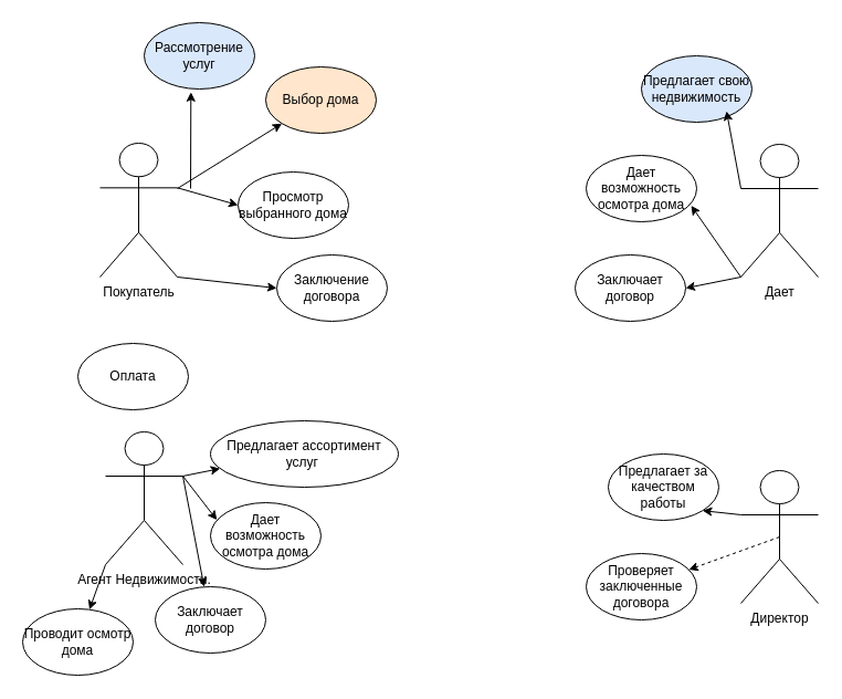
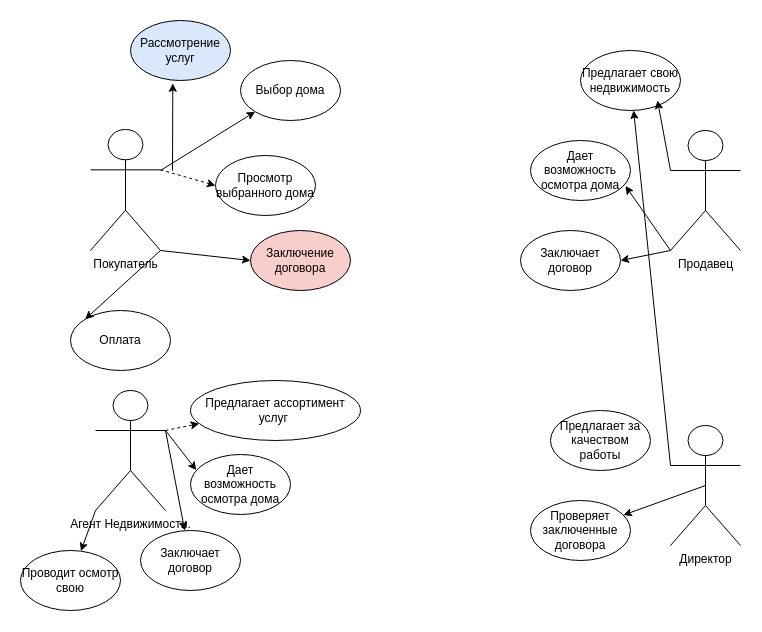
  <mxCell id="0" value="" />
  <mxCell id="1" parent="0" />
  <mxCell id="2" value="Агент Недвижимости.&lt;br&gt;" style="shape=umlActor;verticalLabelPosition=bottom;verticalAlign=top;html=1;outlineConnect=0;" vertex="1" parent="1"><mxGeometry x="95" y="390" width="70" height="120" as="geometry" /></mxCell>
  <mxCell id="3" value="Покупатель" style="shape=umlActor;verticalLabelPosition=bottom;verticalAlign=top;html=1;outlineConnect=0;" vertex="1" parent="1"><mxGeometry x="90" y="129" width="70" height="121" as="geometry" /></mxCell>
  <mxCell id="4" value="Директор" style="shape=umlActor;verticalLabelPosition=bottom;verticalAlign=top;html=1;outlineConnect=0;" vertex="1" parent="1"><mxGeometry x="670" y="425" width="70" height="120" as="geometry" /></mxCell>
- <mxCell id="5" value="Дает&lt;br&gt;" style="shape=umlActor;verticalLabelPosition=bottom;verticalAlign=top;html=1;outlineConnect=0;" vertex="1" parent="1"><mxGeometry x="670" y="130" width="70" height="120" as="geometry" /></mxCell>
- <mxCell id="6" value="Выбор дома" style="ellipse;whiteSpace=wrap;html=1;fillColor=#ffe6cc;" vertex="1" parent="1"><mxGeometry x="240" y="60" width="100" height="60" as="geometry" /></mxCell>
+ <mxCell id="5" value="Продавец&lt;br&gt;" style="shape=umlActor;verticalLabelPosition=bottom;verticalAlign=top;html=1;outlineConnect=0;" vertex="1" parent="1"><mxGeometry x="670" y="130" width="70" height="120" as="geometry" /></mxCell>
+ <mxCell id="6" value="Выбор дома" style="ellipse;whiteSpace=wrap;html=1;" vertex="1" parent="1"><mxGeometry x="240" y="60" width="100" height="60" as="geometry" /></mxCell>
  <mxCell id="7" value="Просмотр выбранного дома" style="ellipse;whiteSpace=wrap;html=1;" vertex="1" parent="1"><mxGeometry x="215" y="155" width="100" height="60" as="geometry" /></mxCell>
- <mxCell id="8" value="Заключение договора" style="ellipse;whiteSpace=wrap;html=1;" vertex="1" parent="1"><mxGeometry x="250" y="230" width="100" height="60" as="geometry" /></mxCell>
+ <mxCell id="8" value="Заключение договора" style="ellipse;whiteSpace=wrap;html=1;fillColor=#f8cecc;" vertex="1" parent="1"><mxGeometry x="250" y="230" width="100" height="60" as="geometry" /></mxCell>
  <mxCell id="9" value="Оплата" style="ellipse;whiteSpace=wrap;html=1;" vertex="1" parent="1"><mxGeometry x="70" y="310" width="100" height="60" as="geometry" /></mxCell>
  <mxCell id="10" value="Рассмотрение услуг" style="ellipse;whiteSpace=wrap;html=1;fillColor=#dae8fc;" vertex="1" parent="1"><mxGeometry x="130" y="20" width="100" height="60" as="geometry" /></mxCell>
  <mxCell id="11" value="Заключает договор" style="ellipse;whiteSpace=wrap;html=1;" vertex="1" parent="1"><mxGeometry x="520" y="230" width="100" height="60" as="geometry" /></mxCell>
  <mxCell id="12" value="Дает возможность осмотра дома" style="ellipse;whiteSpace=wrap;html=1;" vertex="1" parent="1"><mxGeometry x="530" y="140" width="100" height="60" as="geometry" /></mxCell>
- <mxCell id="13" value="Предлагает свою недвижимость" style="ellipse;whiteSpace=wrap;html=1;fillColor=#dae8fc;" vertex="1" parent="1"><mxGeometry x="580" y="50" width="100" height="60" as="geometry" /></mxCell>
+ <mxCell id="13" value="Предлагает свою недвижимость" style="ellipse;whiteSpace=wrap;html=1;" vertex="1" parent="1"><mxGeometry x="580" y="50" width="100" height="60" as="geometry" /></mxCell>
  <mxCell id="14" value="Предлагает ассортимент услуг&amp;nbsp;" style="ellipse;whiteSpace=wrap;html=1;" vertex="1" parent="1"><mxGeometry x="190" y="380" width="170" height="60" as="geometry" /></mxCell>
  <mxCell id="15" value="Заключает договор" style="ellipse;whiteSpace=wrap;html=1;" vertex="1" parent="1"><mxGeometry x="140" y="530" width="100" height="60" as="geometry" /></mxCell>
  <mxCell id="16" value="Дает возможность осмотра дома" style="ellipse;whiteSpace=wrap;html=1;" vertex="1" parent="1"><mxGeometry x="190" y="454" width="100" height="60" as="geometry" /></mxCell>
- <mxCell id="17" value="Проводит осмотр дома" style="ellipse;whiteSpace=wrap;html=1;" vertex="1" parent="1"><mxGeometry x="20" y="550" width="100" height="60" as="geometry" /></mxCell>
+ <mxCell id="17" value="Проводит осмотр свою" style="ellipse;whiteSpace=wrap;html=1;" vertex="1" parent="1"><mxGeometry x="20" y="550" width="100" height="60" as="geometry" /></mxCell>
  <mxCell id="18" value="Проверяет заключенные договора" style="ellipse;whiteSpace=wrap;html=1;" vertex="1" parent="1"><mxGeometry x="530" y="500" width="100" height="60" as="geometry" /></mxCell>
  <mxCell id="19" value="Предлагает за качеством работы" style="ellipse;whiteSpace=wrap;html=1;" vertex="1" parent="1"><mxGeometry x="550" y="410" width="100" height="60" as="geometry" /></mxCell>
+ <mxCell id="20" value="" style="endArrow=classic;html=1;exitX=1;exitY=1;exitDx=0;exitDy=0;exitPerimeter=0;entryX=0;entryY=0;entryDx=0;entryDy=0;" edge="1" parent="1" source="3" target="9"><mxGeometry width="50" height="50" relative="1" as="geometry"><mxPoint x="450" y="270" as="sourcePoint" /><mxPoint x="500" y="220" as="targetPoint" /></mxGeometry></mxCell>
  <mxCell id="21" value="" style="endArrow=classic;html=1;exitX=1;exitY=1;exitDx=0;exitDy=0;exitPerimeter=0;" edge="1" parent="1" source="3"><mxGeometry width="50" height="50" relative="1" as="geometry"><mxPoint x="450" y="270" as="sourcePoint" /><mxPoint x="250" y="260" as="targetPoint" /></mxGeometry></mxCell>
- <mxCell id="22" value="" style="endArrow=classic;html=1;entryX=0;entryY=0.5;entryDx=0;entryDy=0;exitX=1;exitY=0.333;exitDx=0;exitDy=0;exitPerimeter=0;" edge="1" parent="1" source="3" target="7"><mxGeometry width="50" height="50" relative="1" as="geometry"><mxPoint x="450" y="270" as="sourcePoint" /><mxPoint x="500" y="220" as="targetPoint" /></mxGeometry></mxCell>
+ <mxCell id="22" value="" style="endArrow=classic;html=1;entryX=0;entryY=0.5;entryDx=0;entryDy=0;exitX=1;exitY=0.333;exitDx=0;exitDy=0;exitPerimeter=0;dashed=1;" edge="1" parent="1" source="3" target="7"><mxGeometry width="50" height="50" relative="1" as="geometry"><mxPoint x="450" y="270" as="sourcePoint" /><mxPoint x="500" y="220" as="targetPoint" /></mxGeometry></mxCell>
  <mxCell id="23" value="" style="endArrow=classic;html=1;entryX=0;entryY=1;entryDx=0;entryDy=0;" edge="1" parent="1" target="6"><mxGeometry width="50" height="50" relative="1" as="geometry"><mxPoint x="160" y="170" as="sourcePoint" /><mxPoint x="500" y="220" as="targetPoint" /></mxGeometry></mxCell>
  <mxCell id="24" value="" style="endArrow=classic;html=1;entryX=0.423;entryY=1.047;entryDx=0;entryDy=0;entryPerimeter=0;" edge="1" parent="1" target="10"><mxGeometry width="50" height="50" relative="1" as="geometry"><mxPoint x="172" y="170" as="sourcePoint" /><mxPoint x="500" y="220" as="targetPoint" /></mxGeometry></mxCell>
  <mxCell id="25" value="" style="endArrow=classic;html=1;exitX=0;exitY=0.333;exitDx=0;exitDy=0;exitPerimeter=0;" edge="1" parent="1" source="5"><mxGeometry width="50" height="50" relative="1" as="geometry"><mxPoint x="450" y="270" as="sourcePoint" /><mxPoint x="657" y="100" as="targetPoint" /></mxGeometry></mxCell>
  <mxCell id="26" value="" style="endArrow=classic;html=1;exitX=0;exitY=1;exitDx=0;exitDy=0;exitPerimeter=0;entryX=0.95;entryY=0.757;entryDx=0;entryDy=0;entryPerimeter=0;" edge="1" parent="1" source="5" target="12"><mxGeometry width="50" height="50" relative="1" as="geometry"><mxPoint x="450" y="270" as="sourcePoint" /><mxPoint x="630" y="190" as="targetPoint" /></mxGeometry></mxCell>
  <mxCell id="27" value="" style="endArrow=classic;html=1;entryX=1;entryY=0.5;entryDx=0;entryDy=0;" edge="1" parent="1" target="11"><mxGeometry width="50" height="50" relative="1" as="geometry"><mxPoint x="670" y="250" as="sourcePoint" /><mxPoint x="500" y="220" as="targetPoint" /></mxGeometry></mxCell>
- <mxCell id="28" value="" style="endArrow=classic;html=1;exitX=1;exitY=0.333;exitDx=0;exitDy=0;exitPerimeter=0;" edge="1" parent="1" source="2" target="14"><mxGeometry width="50" height="50" relative="1" as="geometry"><mxPoint x="450" y="740" as="sourcePoint" /><mxPoint x="500" y="690" as="targetPoint" /></mxGeometry></mxCell>
+ <mxCell id="28" value="" style="endArrow=classic;html=1;exitX=1;exitY=0.333;exitDx=0;exitDy=0;exitPerimeter=0;dashed=1;" edge="1" parent="1" source="2" target="14"><mxGeometry width="50" height="50" relative="1" as="geometry"><mxPoint x="450" y="740" as="sourcePoint" /><mxPoint x="500" y="690" as="targetPoint" /></mxGeometry></mxCell>
  <mxCell id="29" value="" style="endArrow=classic;html=1;exitX=1;exitY=0.333;exitDx=0;exitDy=0;exitPerimeter=0;entryX=0.058;entryY=0.261;entryDx=0;entryDy=0;entryPerimeter=0;" edge="1" parent="1" source="2" target="16"><mxGeometry width="50" height="50" relative="1" as="geometry"><mxPoint x="450" y="510" as="sourcePoint" /><mxPoint x="500" y="460" as="targetPoint" /></mxGeometry></mxCell>
  <mxCell id="30" value="" style="endArrow=classic;html=1;exitX=1;exitY=0.333;exitDx=0;exitDy=0;exitPerimeter=0;" edge="1" parent="1" source="2" target="15"><mxGeometry width="50" height="50" relative="1" as="geometry"><mxPoint x="160" y="430" as="sourcePoint" /><mxPoint x="500" y="460" as="targetPoint" /></mxGeometry></mxCell>
  <mxCell id="31" value="" style="endArrow=classic;html=1;exitX=0;exitY=1;exitDx=0;exitDy=0;exitPerimeter=0;" edge="1" parent="1" source="2" target="17"><mxGeometry width="50" height="50" relative="1" as="geometry"><mxPoint x="450" y="510" as="sourcePoint" /><mxPoint x="500" y="460" as="targetPoint" /></mxGeometry></mxCell>
- <mxCell id="32" value="" style="endArrow=classic;html=1;exitX=0;exitY=0.333;exitDx=0;exitDy=0;exitPerimeter=0;entryX=1;entryY=1;entryDx=0;entryDy=0;" edge="1" parent="1" source="4" target="19"><mxGeometry width="50" height="50" relative="1" as="geometry"><mxPoint x="450" y="410" as="sourcePoint" /><mxPoint x="500" y="360" as="targetPoint" /></mxGeometry></mxCell>
- <mxCell id="33" value="" style="endArrow=classic;html=1;exitX=0.5;exitY=0.5;exitDx=0;exitDy=0;exitPerimeter=0;dashed=1;" edge="1" parent="1" source="4" target="18"><mxGeometry width="50" height="50" relative="1" as="geometry"><mxPoint x="450" y="410" as="sourcePoint" /><mxPoint x="500" y="360" as="targetPoint" /></mxGeometry></mxCell>
+ <mxCell id="32" value="" style="endArrow=classic;html=1;exitX=0;exitY=0.333;exitDx=0;exitDy=0;exitPerimeter=0;" edge="1" parent="1" source="4" target="13"><mxGeometry width="50" height="50" relative="1" as="geometry"><mxPoint x="450" y="410" as="sourcePoint" /><mxPoint x="500" y="360" as="targetPoint" /></mxGeometry></mxCell>
+ <mxCell id="33" value="" style="endArrow=classic;html=1;exitX=0.5;exitY=0.5;exitDx=0;exitDy=0;exitPerimeter=0;" edge="1" parent="1" source="4" target="18"><mxGeometry width="50" height="50" relative="1" as="geometry"><mxPoint x="450" y="410" as="sourcePoint" /><mxPoint x="500" y="360" as="targetPoint" /></mxGeometry></mxCell>
